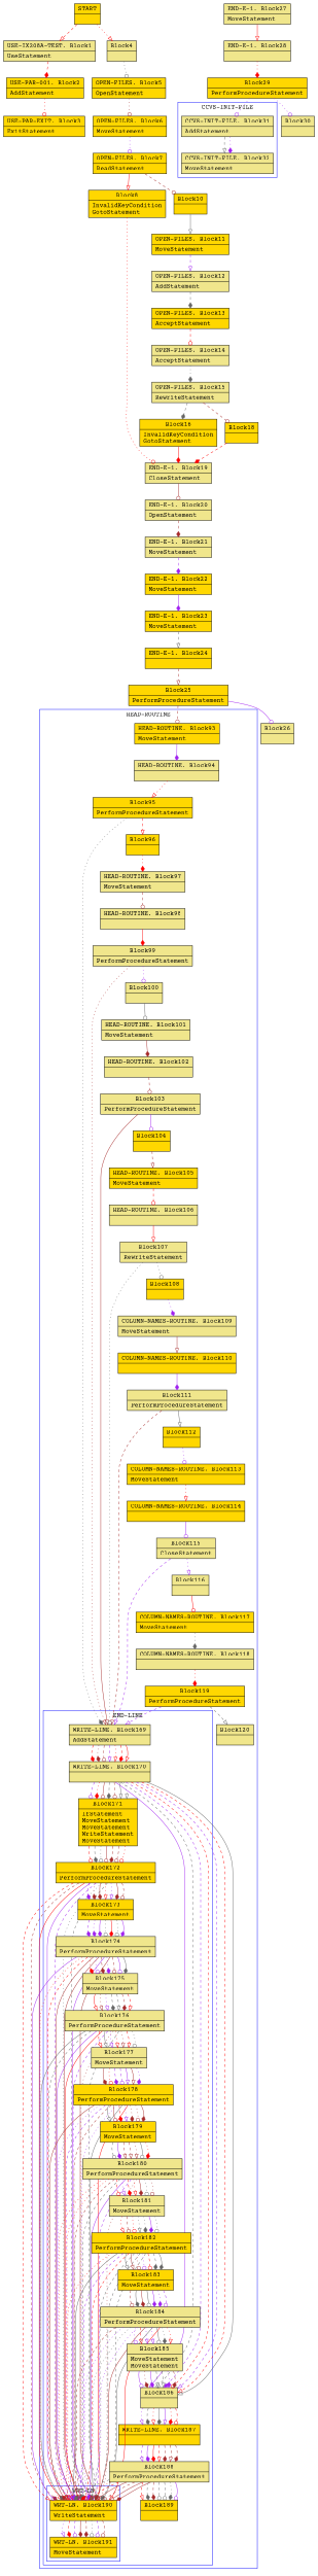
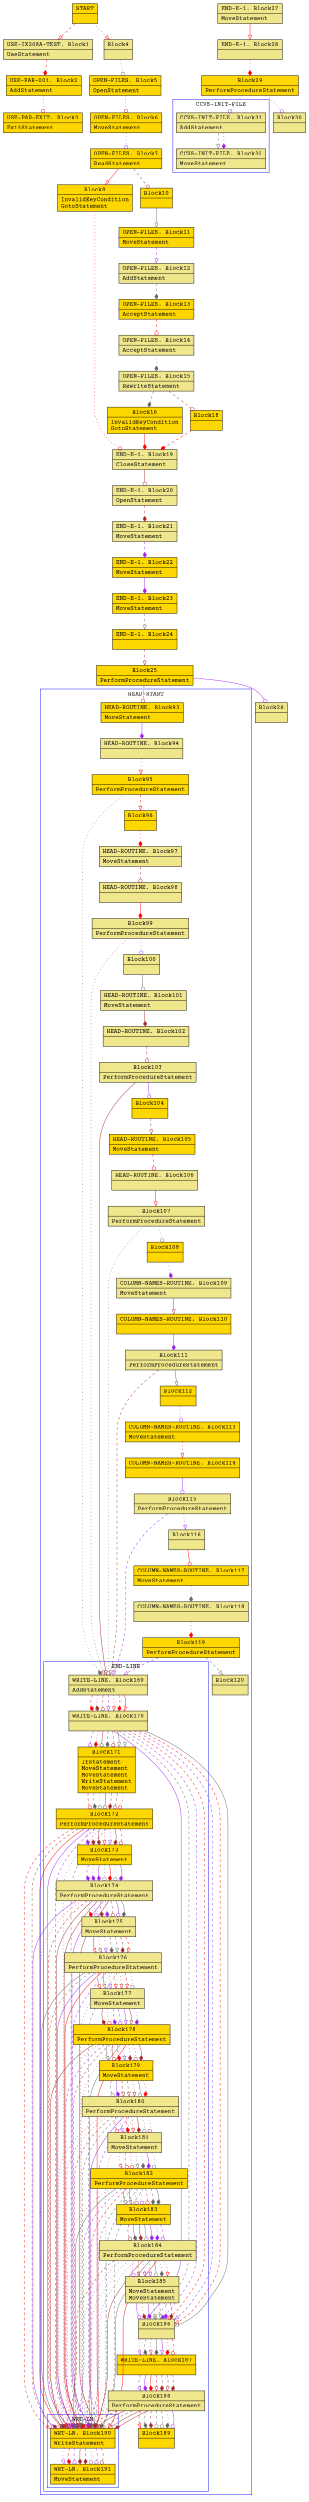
  digraph {
    compound=true
    fontname="Courier Prime"
    node [fillcolor=khaki fontname="Courier Prime" shape=record style=filled]
    edge [arrowhead=diamond arrowtail=empty color=purple fontname="Courier Prime" style=dashed]
    n1 [fillcolor=gold label="{WRT-LN. Block190|WriteStatement\l}"]
    n2 [fillcolor=gold label="{WRT-LN. Block191|MoveStatement\l}"]
    n3 [label="{WRITE-LINE. Block169|AddStatement\l}"]
    n4 [label="{WRITE-LINE. Block170|}"]
    n5 [fillcolor=gold label="{Block171|IfStatement\lMoveStatement\lMoveStatement\lWriteStatement\lMoveStatement\l}"]
    n6 [label="{Block186|}"]
    n7 [fillcolor=gold label="{Block172|PerformProcedureStatement\l}"]
    n8 [fillcolor=gold label="{Block173|MoveStatement\l}"]
    n9 [label="{Block174|PerformProcedureStatement\l}"]
    n10 [label="{Block175|MoveStatement\l}"]
    n11 [label="{Block176|PerformProcedureStatement\l}"]
    n12 [label="{Block177|MoveStatement\l}"]
    n13 [fillcolor=gold label="{Block178|PerformProcedureStatement\l}"]
    n14 [fillcolor=gold label="{Block179|MoveStatement\l}"]
    n15 [label="{Block180|PerformProcedureStatement\l}"]
    n16 [label="{Block181|MoveStatement\l}"]
    n17 [fillcolor=gold label="{Block182|PerformProcedureStatement\l}"]
    n18 [fillcolor=gold label="{Block183|MoveStatement\l}"]
    n19 [label="{Block184|PerformProcedureStatement\l}"]
    n20 [label="{Block185|MoveStatement\lMoveStatement\l}"]
    n21 [fillcolor=gold label="{WRITE-LINE. Block187|}"]
    n22 [label="{Block188|PerformProcedureStatement\l}"]
    n23 [fillcolor=gold label="{Block189|}"]
    n24 [fillcolor=gold label="{HEAD-ROUTINE. Block93|MoveStatement\l}"]
    n25 [label="{HEAD-ROUTINE. Block94|}"]
    n26 [fillcolor=gold label="{Block95|PerformProcedureStatement\l}"]
    n27 [fillcolor=gold label="{Block96|}"]
    n28 [label="{HEAD-ROUTINE. Block97|MoveStatement\l}"]
    n29 [label="{HEAD-ROUTINE. Block98|}"]
    n30 [label="{Block99|PerformProcedureStatement\l}"]
    n31 [label="{Block100|}"]
    n32 [label="{HEAD-ROUTINE. Block101|MoveStatement\l}"]
    n33 [label="{HEAD-ROUTINE. Block102|}"]
    n34 [label="{Block103|PerformProcedureStatement\l}"]
    n35 [fillcolor=gold label="{Block104|}"]
    n36 [fillcolor=gold label="{HEAD-ROUTINE. Block105|MoveStatement\l}"]
    n37 [label="{HEAD-ROUTINE. Block106|}"]
-   n38 [label="{Block107|RewriteStatement\l}"]
+   n38 [label="{Block107|PerformProcedureStatement\l}"]
    n39 [fillcolor=gold label="{Block108|}"]
    n40 [label="{COLUMN-NAMES-ROUTINE. Block109|MoveStatement\l}"]
    n41 [fillcolor=gold label="{COLUMN-NAMES-ROUTINE. Block110|}"]
    n42 [label="{Block111|PerformProcedureStatement\l}"]
    n43 [fillcolor=gold label="{Block112|}"]
    n44 [fillcolor=gold label="{COLUMN-NAMES-ROUTINE. Block113|MoveStatement\l}"]
    n45 [fillcolor=gold label="{COLUMN-NAMES-ROUTINE. Block114|}"]
-   n46 [label="{Block115|CloseStatement\l}"]
+   n46 [label="{Block115|PerformProcedureStatement\l}"]
    n47 [label="{Block116|}"]
    n48 [fillcolor=gold label="{COLUMN-NAMES-ROUTINE. Block117|MoveStatement\l}"]
    n49 [label="{COLUMN-NAMES-ROUTINE. Block118|}"]
    n50 [fillcolor=gold label="{Block119|PerformProcedureStatement\l}"]
    n51 [label="{Block120|}"]
    n52 [label="{CCVS-INIT-FILE. Block31|AddStatement\l}"]
    n53 [label="{CCVS-INIT-FILE. Block32|MoveStatement\l}"]
    n54 [fillcolor=gold label="{START|}"]
    n55 [label="{USE-IX208A-TEST. Block1|UseStatement\l}"]
    n56 [label="{Block4|}"]
    n57 [fillcolor=gold label="{USE-PAR-001. Block2|AddStatement\l}"]
    n58 [fillcolor=gold label="{OPEN-FILES. Block5|OpenStatement\l}"]
    n59 [fillcolor=gold label="{USE-PAR-EXIT. Block3|ExitStatement\l}"]
    n60 [fillcolor=gold label="{OPEN-FILES. Block6|MoveStatement\l}"]
    n61 [fillcolor=gold label="{OPEN-FILES. Block7|ReadStatement\l}"]
    n62 [fillcolor=gold label="{Block8|InvalidKeyCondition\lGotoStatement\l}"]
    n63 [fillcolor=gold label="{Block10|}"]
    n64 [label="{END-E-1. Block19|CloseStatement\l}"]
    n65 [fillcolor=gold label="{OPEN-FILES. Block11|MoveStatement\l}"]
    n66 [label="{END-E-1. Block20|OpenStatement\l}"]
    n67 [label="{END-E-1. Block21|MoveStatement\l}"]
    n68 [fillcolor=gold label="{END-E-1. Block22|MoveStatement\l}"]
    n69 [fillcolor=gold label="{END-E-1. Block23|MoveStatement\l}"]
    n70 [fillcolor=gold label="{END-E-1. Block24|}"]
    n71 [fillcolor=gold label="{Block25|PerformProcedureStatement\l}"]
    n72 [label="{Block26|}"]
    n73 [label="{END-E-1. Block27|MoveStatement\l}"]
    n74 [label="{END-E-1. Block28|}"]
    n75 [fillcolor=gold label="{Block29|PerformProcedureStatement\l}"]
    n76 [label="{Block30|}"]
    n77 [label="{OPEN-FILES. Block12|AddStatement\l}"]
    n78 [fillcolor=gold label="{OPEN-FILES. Block13|AcceptStatement\l}"]
    n79 [label="{OPEN-FILES. Block14|AcceptStatement\l}"]
    n80 [label="{OPEN-FILES. Block15|RewriteStatement\l}"]
    n81 [fillcolor=gold label="{Block16|InvalidKeyCondition\lGotoStatement\l}"]
    n82 [fillcolor=gold label="{Block18|}"]
    subgraph cluster_1 {
      color=blue
-     label="HEAD-ROUTINE"
+     label="HEAD-START"
      n24
      n25
      n26
      n27
      n28
      n29
      n30
      n31
      n32
      n33
      n34
      n35
      n36
      n37
      n38
      n39
      n40
      n41
      n42
      n43
      n44
      n45
      n46
      n47
      n48
      n49
      n50
      n51
      subgraph cluster_2 {
        color=blue
        label="END-LINE"
        n3
        n4
        n5
        n6
        n7
        n8
        n9
        n10
        n11
        n12
        n13
        n14
        n15
        n16
        n17
        n18
        n19
        n20
        n21
        n22
        n23
        subgraph cluster_3 {
          color=blue
          label="WRT-LN"
          n1
          n2
        }
        subgraph cluster_4 {
          color=blue
          label="WRT-LN"
        }
        subgraph cluster_5 {
          color=blue
          label="WRT-LN"
        }
        subgraph cluster_6 {
          color=blue
          label="WRT-LN"
        }
        subgraph cluster_7 {
          color=blue
          label="WRT-LN"
        }
        subgraph cluster_8 {
          color=blue
          label="WRT-LN"
        }
        subgraph cluster_9 {
          color=blue
          label="WRT-LN"
        }
        subgraph cluster_10 {
          color=blue
          label="WRT-LN"
        }
      }
      subgraph cluster_11 {
        color=blue
        label="WRITE-LINE"
      }
      subgraph cluster_12 {
        color=blue
        label="WRITE-LINE"
      }
      subgraph cluster_13 {
        color=blue
        label="WRITE-LINE"
      }
      subgraph cluster_14 {
        color=blue
        label="WRITE-LINE"
      }
      subgraph cluster_15 {
        color=blue
        label="WRITE-LINE"
      }
      subgraph cluster_16 {
        color=blue
        label="WRITE-LINE"
      }
    }
    subgraph cluster_17 {
      color=blue
      label="CCVS-INIT-FILE"
      n52
      n53
    }
    n1 -> n2 [arrowhead=onormal style=dotted]
    n1 -> n2 [color=red]
    n1 -> n2 [arrowhead=odot]
    n1 -> n2 [color=brown style=solid]
    n1 -> n2 [color=brown]
    n1 -> n2 [arrowhead=odot color=gray40 style=dotted]
    n1 -> n2 [arrowhead=odot]
    n1 -> n2 [arrowhead=odot color=brown]
    n3 -> n4 [color=red]
    n3 -> n4 [color=brown style=dotted]
    n3 -> n4 [arrowhead=odot color=brown]
    n3 -> n4 [arrowhead=onormal]
    n3 -> n4 [arrowhead=onormal color=red style=dotted]
    n3 -> n4 [color=red]
    n3 -> n4 [arrowhead=onormal color=red style=solid]
    n4 -> n5 [arrowhead=odot]
    n4 -> n5 [color=red style=dotted]
    n4 -> n5 [arrowhead=odot color=brown style=solid]
    n4 -> n5 [color=gray40]
    n4 -> n5 [arrowhead=odot color=brown]
    n4 -> n5 [arrowhead=onormal color=gray40 style=solid]
    n4 -> n5 [arrowhead=onormal color=gray40 style=dotted]
    n4 -> n6 [arrowhead=onormal style=solid]
    n4 -> n6 [arrowhead=odot color=gray40]
    n4 -> n6
    n4 -> n6 [arrowhead=odot color=red]
    n4 -> n6 [arrowhead=onormal]
    n4 -> n6 [arrowhead=onormal color=red]
    n4 -> n6 [arrowhead=onormal color=gray40 style=solid]
    n5 -> n7 [arrowhead=odot color=red]
    n5 -> n7 [color=gray40]
    n5 -> n7 [arrowhead=odot color=gray40 style=dotted]
    n5 -> n7 [arrowhead=odot color=brown style=solid]
    n5 -> n7 [color=brown]
    n5 -> n7 [arrowhead=odot color=brown]
    n5 -> n7 [arrowhead=odot color=red style=dotted]
    n6 -> n21 [arrowhead=onormal style=dotted]
    n6 -> n21 [color=gray40]
    n6 -> n21 [arrowhead=onormal color=red style=dotted]
    n6 -> n21 [color=gray40 style=solid]
    n6 -> n21 [arrowhead=onormal style=solid]
    n6 -> n21 [color=red style=dotted]
    n6 -> n21 [arrowhead=odot color=red]
    n7 -> n1 [arrowhead=onormal color=red]
    n7 -> n1 [color=brown]
    n7 -> n1 [color=red style=solid]
    n7 -> n1 [arrowhead=onormal style=solid]
    n7 -> n1
    n7 -> n1 [arrowhead=odot color=gray40 style=dotted]
    n7 -> n1 [color=gray40]
    n7 -> n8
    n7 -> n8 [color=brown style=dotted]
    n7 -> n8 [color=brown style=solid]
    n7 -> n8 [arrowhead=onormal color=red style=dotted]
    n7 -> n8 [arrowhead=onormal style=dotted]
    n7 -> n8 [color=brown style=solid]
    n7 -> n8 [arrowhead=odot color=brown]
    n8 -> n9
    n8 -> n9 [style=dotted]
    n8 -> n9 [style=solid]
    n8 -> n9 [arrowhead=odot color=gray40 style=dotted]
    n8 -> n9 [color=red style=solid]
    n8 -> n9 [arrowhead=odot color=gray40 style=dotted]
    n8 -> n9 [style=solid]
    n9 -> n1 [arrowhead=odot style=solid]
    n9 -> n1 [arrowhead=onormal color=red style=dotted]
    n9 -> n1 [arrowhead=onormal color=red]
    n9 -> n1 [color=brown style=solid]
    n9 -> n1 [color=brown style=solid]
    n9 -> n1 [arrowhead=onormal style=solid]
    n9 -> n1 [arrowhead=odot color=brown style=solid]
    n9 -> n10 [color=red style=dotted]
    n9 -> n10 [arrowhead=odot style=dotted]
    n9 -> n10 [color=brown]
    n9 -> n10 [style=dotted]
    n9 -> n10 [arrowhead=odot color=brown]
    n9 -> n10 [arrowhead=odot style=solid]
    n9 -> n10 [color=gray40 style=solid]
    n10 -> n11 [arrowhead=onormal color=red style=solid]
    n10 -> n11 [arrowhead=onormal color=brown style=dotted]
    n10 -> n11 [arrowhead=onormal style=dotted]
    n10 -> n11 [color=gray40]
    n10 -> n11 [arrowhead=onormal color=gray40]
    n10 -> n11 [color=brown]
    n10 -> n11 [arrowhead=onormal color=red]
    n11 -> n1 [color=gray40 style=solid]
    n11 -> n1 [arrowhead=odot color=gray40]
    n11 -> n1 [style=solid]
    n11 -> n1 [arrowhead=onormal color=red style=solid]
    n11 -> n1 [arrowhead=odot]
    n11 -> n1 [color=brown style=dotted]
    n11 -> n1 [color=gray40]
    n11 -> n12 [arrowhead=onormal color=red]
    n11 -> n12 [arrowhead=onormal color=gray40 style=solid]
    n11 -> n12 [arrowhead=onormal style=dotted]
    n11 -> n12 [arrowhead=onormal color=red style=dotted]
    n11 -> n12 [arrowhead=onormal color=brown style=dotted]
    n11 -> n12 [arrowhead=onormal color=red]
    n11 -> n12 [arrowhead=odot color=gray40 style=dotted]
    n12 -> n13 [color=brown style=solid]
    n12 -> n13 [arrowhead=odot color=red style=dotted]
    n12 -> n13
    n12 -> n13 [arrowhead=odot]
    n12 -> n13 [arrowhead=onormal style=solid]
    n12 -> n13 [arrowhead=onormal color=brown style=solid]
    n12 -> n13 [style=dotted]
    n13 -> n1 [color=brown style=solid]
    n13 -> n1 [arrowhead=onormal style=dotted]
    n13 -> n1 [arrowhead=odot]
    n13 -> n1 [color=brown]
    n13 -> n1 [arrowhead=odot style=dotted]
    n13 -> n1 [arrowhead=onormal color=gray40 style=solid]
    n13 -> n1 [arrowhead=odot color=red style=solid]
    n13 -> n14 [arrowhead=onormal color=gray40 style=solid]
    n13 -> n14 [arrowhead=odot color=brown style=solid]
    n13 -> n14 [color=red]
    n13 -> n14 [arrowhead=onormal style=dotted]
    n13 -> n14 [color=brown style=dotted]
    n13 -> n14 [arrowhead=odot color=brown style=dotted]
    n13 -> n14 [color=brown style=solid]
    n14 -> n15 [arrowhead=odot color=gray40]
    n14 -> n15 [style=solid]
    n14 -> n15 [arrowhead=onormal color=brown]
    n14 -> n15 [arrowhead=onormal color=brown]
    n14 -> n15 [arrowhead=onormal color=brown style=dotted]
    n14 -> n15 [arrowhead=odot color=gray40 style=solid]
    n14 -> n15 [color=red style=dotted]
    n15 -> n1 [arrowhead=onormal color=red style=dotted]
    n15 -> n1 [arrowhead=onormal color=red style=dotted]
    n15 -> n1 [color=brown]
    n15 -> n1 [color=gray40]
    n15 -> n1 [style=solid]
    n15 -> n1 [arrowhead=odot]
    n15 -> n1 [arrowhead=odot color=brown style=dotted]
    n15 -> n16 [arrowhead=odot color=red]
    n15 -> n16 [arrowhead=onormal style=dotted]
    n15 -> n16 [color=red]
    n15 -> n16 [arrowhead=onormal color=red style=dotted]
    n15 -> n16 [color=brown style=solid]
    n15 -> n16 [arrowhead=odot color=gray40 style=dotted]
    n15 -> n16 [arrowhead=odot color=brown style=dotted]
    n16 -> n17 [arrowhead=onormal color=red style=dotted]
    n16 -> n17 [arrowhead=odot color=brown]
    n16 -> n17 [arrowhead=odot color=red style=dotted]
    n16 -> n17 [arrowhead=onormal color=gray40 style=dotted]
    n16 -> n17 [color=gray40 style=dotted]
    n16 -> n17 [style=solid]
    n16 -> n17 [arrowhead=odot color=gray40 style=dotted]
    n17 -> n1 [arrowhead=onormal color=red style=dotted]
    n17 -> n1 [arrowhead=onormal color=gray40 style=solid]
    n17 -> n1 [arrowhead=odot]
    n17 -> n1 [arrowhead=odot color=red]
    n17 -> n1 [color=gray40]
    n17 -> n1 [arrowhead=onormal color=gray40]
    n17 -> n1 [color=gray40]
    n17 -> n18 [arrowhead=onormal color=gray40 style=solid]
    n17 -> n18 [arrowhead=onormal color=brown style=solid]
    n17 -> n18 [arrowhead=odot color=brown style=dotted]
    n17 -> n18 [arrowhead=odot style=dotted]
    n17 -> n18 [arrowhead=odot color=red]
    n17 -> n18 [color=gray40]
    n17 -> n18 [color=gray40 style=solid]
    n18 -> n19 [arrowhead=odot color=brown]
    n18 -> n19 [color=gray40 style=solid]
    n18 -> n19 [color=brown style=solid]
    n18 -> n19 [arrowhead=odot color=gray40 style=solid]
    n18 -> n19 [style=solid]
    n18 -> n19 [style=dotted]
    n18 -> n19 [arrowhead=odot]
    n19 -> n1 [arrowhead=onormal color=brown]
    n19 -> n1 [style=dotted]
    n19 -> n1 [color=gray40 style=dotted]
    n19 -> n1 [arrowhead=onormal style=dotted]
    n19 -> n1 [color=brown style=solid]
    n19 -> n1 [arrowhead=odot color=gray40 style=solid]
    n19 -> n1 [arrowhead=onormal color=red style=solid]
    n19 -> n20 [arrowhead=odot style=dotted]
    n19 -> n20 [arrowhead=onormal color=red]
    n19 -> n20 [arrowhead=onormal style=dotted]
    n19 -> n20 [arrowhead=onormal style=dotted]
    n19 -> n20 [arrowhead=odot color=gray40 style=solid]
    n19 -> n20 [color=gray40 style=dotted]
    n19 -> n20 [arrowhead=onormal color=red style=dotted]
    n20 -> n6 [arrowhead=odot style=solid]
    n20 -> n6 [color=brown style=dotted]
    n20 -> n6 [style=solid]
    n20 -> n6 [arrowhead=onormal color=gray40]
    n20 -> n6 [arrowhead=onormal color=gray40]
    n20 -> n6 [style=dotted]
    n20 -> n6 [color=brown]
    n21 -> n22 [arrowhead=onormal]
    n21 -> n22 [style=solid]
    n21 -> n22 [color=red style=solid]
    n21 -> n22 [arrowhead=onormal color=red]
    n21 -> n22 [color=brown]
    n21 -> n22 [arrowhead=onormal color=brown]
    n21 -> n22 [color=brown]
    n22 -> n1 [color=gray40]
    n22 -> n1 [color=red style=dotted]
    n22 -> n1 [arrowhead=onormal color=red]
    n22 -> n1 [arrowhead=onormal color=brown style=solid]
    n22 -> n1 [arrowhead=odot color=brown]
    n22 -> n1 [arrowhead=odot color=brown style=solid]
    n22 -> n1 [color=brown style=solid]
    n22 -> n23 [arrowhead=onormal color=red]
    n22 -> n23 [color=gray40]
    n22 -> n23 [color=brown]
    n22 -> n23 [arrowhead=odot color=gray40]
    n22 -> n23 [arrowhead=odot color=gray40]
    n22 -> n23 [color=gray40 style=dotted]
    n22 -> n23 [arrowhead=odot style=solid]
    n24 -> n25 [style=solid]
    n25 -> n26 [arrowhead=onormal color=red style=dotted]
    n26 -> n3 [color=gray40 style=dotted]
    n26 -> n27 [arrowhead=onormal color=red]
    n27 -> n28 [color=red style=dotted]
    n28 -> n29 [arrowhead=odot color=brown]
    n29 -> n30 [color=red style=solid]
    n30 -> n3 [arrowhead=onormal color=brown style=dotted]
    n30 -> n31 [arrowhead=odot style=dotted]
    n31 -> n32 [arrowhead=odot color=gray40 style=solid]
    n32 -> n33 [color=brown style=solid]
    n33 -> n34 [arrowhead=odot color=brown]
    n34 -> n3 [arrowhead=onormal color=brown style=solid]
    n34 -> n35 [arrowhead=odot style=solid]
    n35 -> n36 [arrowhead=onormal color=brown]
    n36 -> n37 [arrowhead=odot color=red]
    n37 -> n38 [arrowhead=onormal color=red style=solid]
    n38 -> n3 [arrowhead=odot color=gray40 style=dotted]
    n38 -> n39 [arrowhead=odot color=gray40 style=dotted]
    n39 -> n40 [style=dotted]
    n40 -> n41 [arrowhead=onormal color=brown style=solid]
    n41 -> n42 [style=solid]
    n42 -> n3 [arrowhead=onormal color=brown]
    n42 -> n43 [arrowhead=onormal color=gray40 style=solid]
    n43 -> n44 [arrowhead=odot style=dotted]
    n44 -> n45 [arrowhead=onormal color=red style=dotted]
    n45 -> n46 [arrowhead=odot style=solid]
    n46 -> n3 [arrowhead=onormal]
    n46 -> n47 [arrowhead=onormal style=dotted]
    n47 -> n48 [arrowhead=odot color=red style=solid]
    n48 -> n49 [color=gray40 style=dotted]
    n49 -> n50 [color=red style=dotted]
    n50 -> n3 [arrowhead=onormal]
    n50 -> n51 [arrowhead=onormal color=gray40]
    n52 -> n53 [arrowhead=onormal color=gray40]
    n52 -> n53 [style=dotted]
    n54 -> n55 [arrowhead=onormal color=red]
    n54 -> n56 [arrowhead=onormal color=red style=dotted]
    n55 -> n57 [color=red]
    n56 -> n58 [arrowhead=odot color=gray40 style=dotted]
    n57 -> n59 [arrowhead=odot color=red style=dotted]
    n58 -> n60 [arrowhead=odot color=brown style=dotted]
    n60 -> n61 [arrowhead=odot style=dotted]
    n61 -> n62 [arrowhead=onormal color=red style=solid]
    n61 -> n63 [arrowhead=odot color=brown]
    n62 -> n64 [arrowhead=odot color=red style=dotted]
    n63 -> n65 [arrowhead=onormal color=gray40 style=solid]
    n64 -> n66 [arrowhead=odot color=brown style=solid]
    n65 -> n77 [arrowhead=onormal]
    n66 -> n67 [color=brown]
    n67 -> n68
    n68 -> n69 [style=solid]
    n69 -> n70 [arrowhead=onormal color=gray40]
    n70 -> n71 [arrowhead=onormal color=brown]
    n71 -> n24 [arrowhead=odot color=brown]
    n71 -> n72 [arrowhead=odot style=solid]
    n73 -> n74 [arrowhead=onormal color=red style=solid]
    n74 -> n75 [color=red style=dotted]
    n75 -> n52 [arrowhead=odot style=dotted]
    n75 -> n76 [arrowhead=odot style=dotted]
    n77 -> n78 [color=gray40]
    n78 -> n79 [arrowhead=odot color=red]
    n79 -> n80 [color=gray40 style=dotted]
    n80 -> n81 [color=gray40]
    n80 -> n82 [arrowhead=odot color=brown]
    n81 -> n64 [color=red style=solid]
    n82 -> n64 [color=red]
  }
